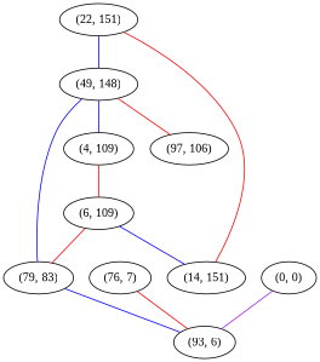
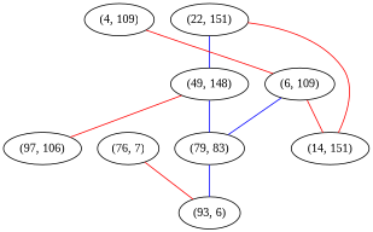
  graph {
    fontname="Liberation Serif"
    node [fontname="Liberation Serif"]
    edge [color=red fontname="Liberation Serif" weight=1]
    n1 [label="(93, 6)"]
-   "(0, 0)"
    "(22, 151)"
    "(49, 148)"
    "(14, 151)"
    "(97, 106)"
    "(4, 109)"
    "(79, 83)"
    "(76, 7)"
    "(6, 109)"
-   "(0, 0)" -- n1 [color=purple weight=4]
    "(22, 151)" -- "(49, 148)" [color=blue weight=3]
    "(22, 151)" -- "(14, 151)"
    "(49, 148)" -- "(97, 106)"
-   "(49, 148)" -- "(4, 109)" [color=blue weight=3]
    "(49, 148)" -- "(79, 83)" [color=blue weight=3]
    "(4, 109)" -- "(6, 109)"
    "(79, 83)" -- n1 [color=blue weight=3]
    "(76, 7)" -- n1
-   "(6, 109)" -- "(14, 151)" [color=blue]
-   "(6, 109)" -- "(79, 83)"
+   "(6, 109)" -- "(14, 151)"
+   "(6, 109)" -- "(79, 83)" [color=blue]
  }
